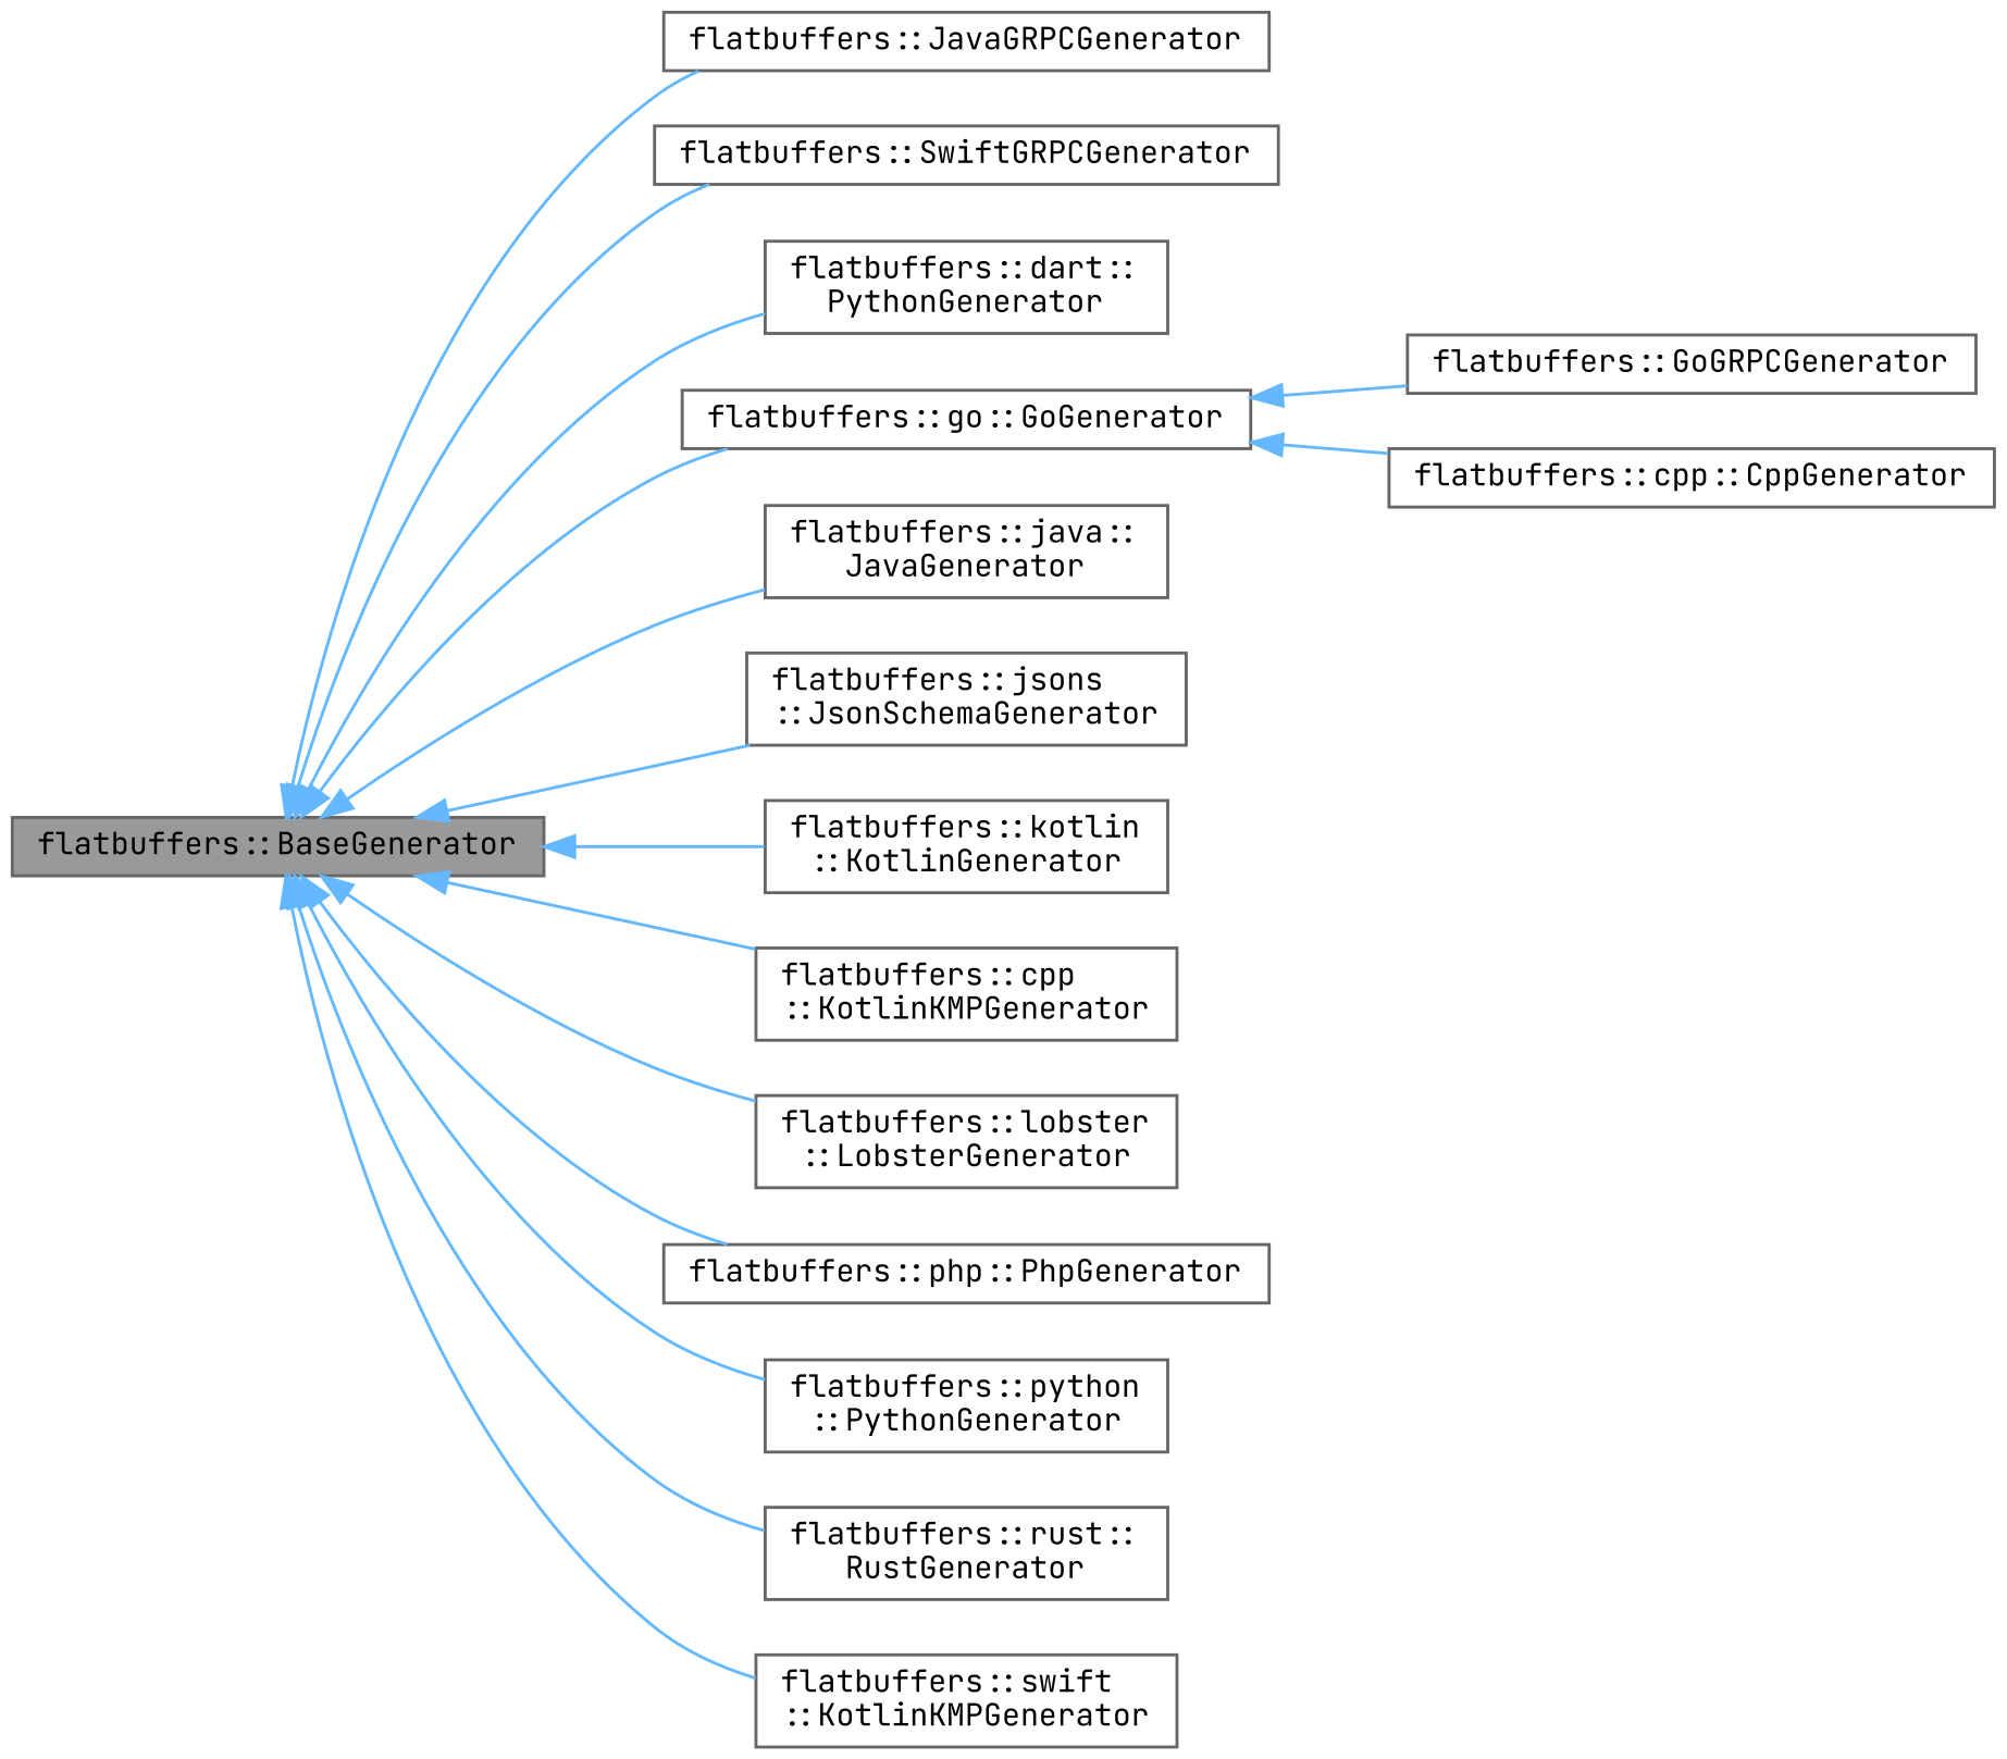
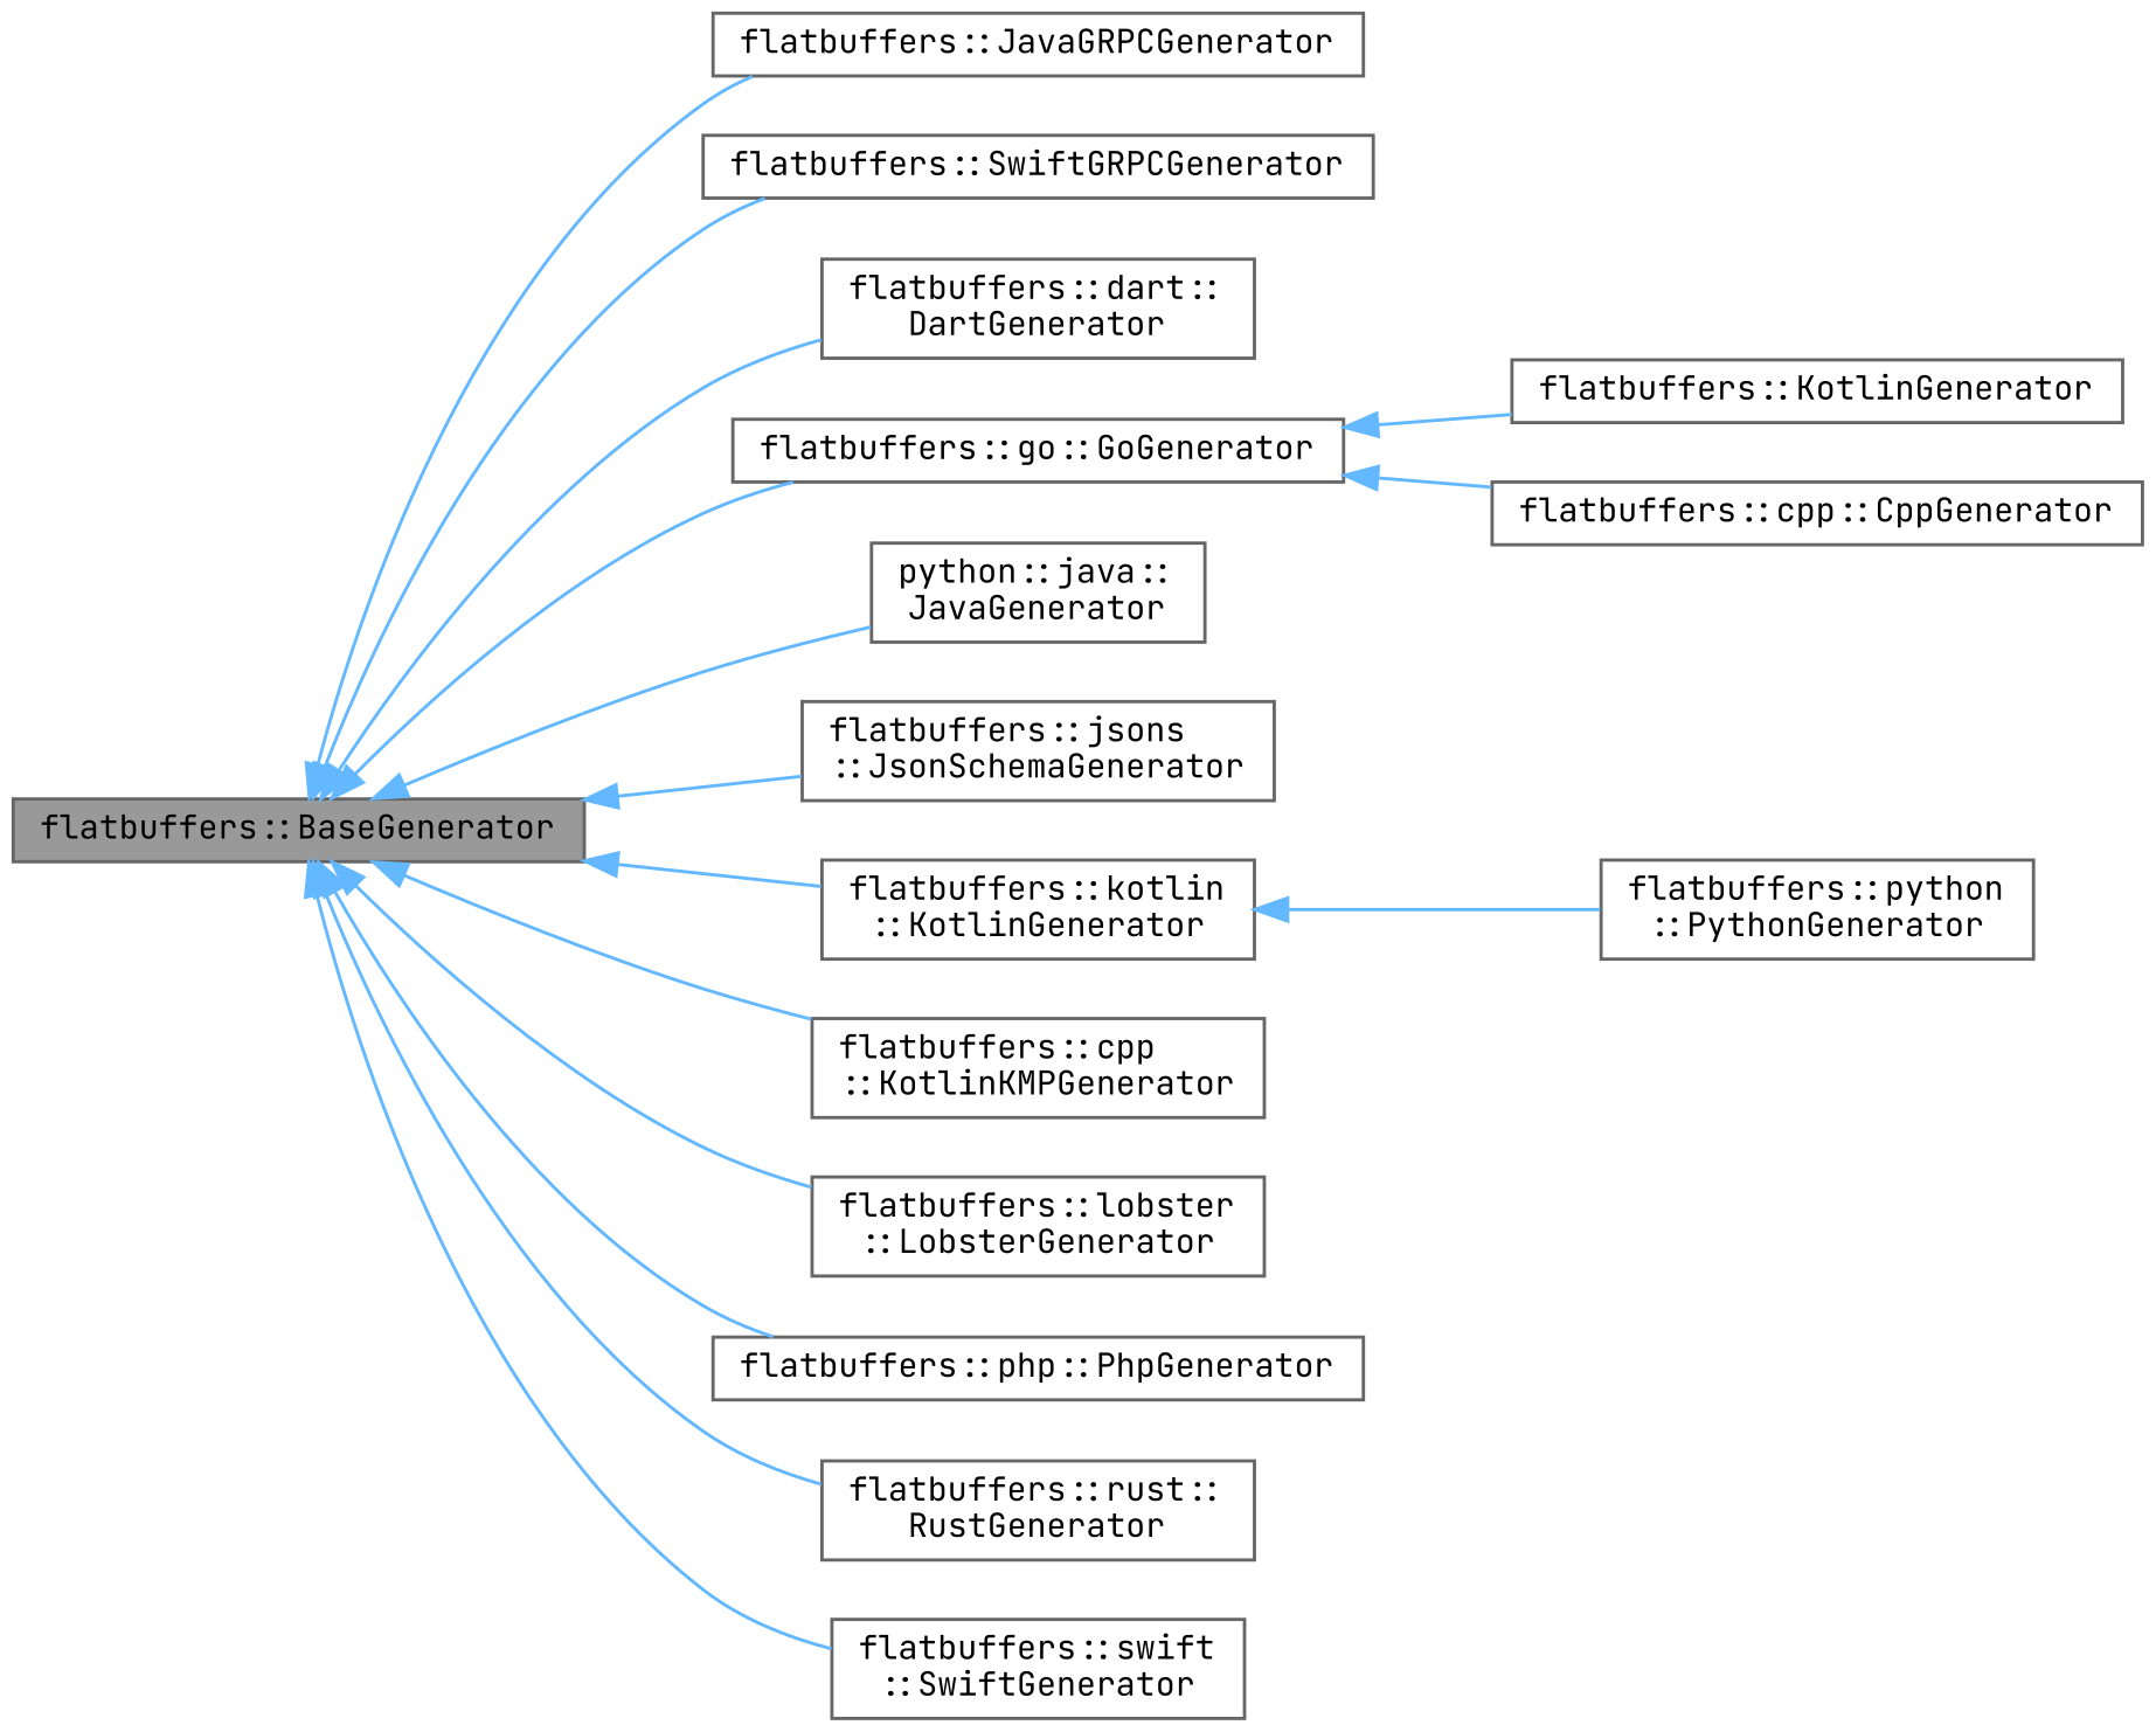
  digraph {
    fontname="JetBrains Mono"
    rankdir=LR
    node [color=gray40 fillcolor=white fontname="JetBrains Mono" fontsize=10 shape=box style=filled]
    edge [color=steelblue1 dir=back fontname="JetBrains Mono" fontsize=10 labelfontname=Helvetica labelfontsize=10 style=solid]
    n1 [fillcolor=grey60 fontcolor=black height=0.2 label="flatbuffers::BaseGenerator" width=0.4]
    n2 [height=0.2 label="flatbuffers::JavaGRPCGenerator" width=0.4]
    n3 [height=0.2 label="flatbuffers::SwiftGRPCGenerator" width=0.4]
-   n4 [height=0.2 label="flatbuffers::dart::\lPythonGenerator" width=0.4]
+   n4 [height=0.2 label="flatbuffers::dart::\lDartGenerator" width=0.4]
    n5 [height=0.2 label="flatbuffers::go::GoGenerator" width=0.4]
-   n6 [height=0.2 label="flatbuffers::java::\lJavaGenerator" width=0.4]
+   n6 [height=0.2 label="python::java::\lJavaGenerator" width=0.4]
    n7 [height=0.2 label="flatbuffers::jsons\l::JsonSchemaGenerator" width=0.4]
    n8 [height=0.2 label="flatbuffers::kotlin\l::KotlinGenerator" width=0.4]
    n9 [height=0.2 label="flatbuffers::cpp\l::KotlinKMPGenerator" width=0.4]
    n10 [height=0.2 label="flatbuffers::lobster\l::LobsterGenerator" width=0.4]
    n11 [height=0.2 label="flatbuffers::php::PhpGenerator" width=0.4]
    n12 [height=0.2 label="flatbuffers::python\l::PythonGenerator" width=0.4]
    n13 [height=0.2 label="flatbuffers::rust::\lRustGenerator" width=0.4]
-   n14 [height=0.2 label="flatbuffers::swift\l::KotlinKMPGenerator" width=0.4]
-   n15 [height=0.2 label="flatbuffers::GoGRPCGenerator" width=0.4]
+   n14 [height=0.2 label="flatbuffers::swift\l::SwiftGenerator" width=0.4]
+   n15 [height=0.2 label="flatbuffers::KotlinGenerator" width=0.4]
    n16 [height=0.2 label="flatbuffers::cpp::CppGenerator" width=0.4]
    n1 -> n2
    n1 -> n3
    n1 -> n4
    n1 -> n5
    n1 -> n6
    n1 -> n7
    n1 -> n8
    n1 -> n9
    n1 -> n10
    n1 -> n11
-   n1 -> n12
+   n8 -> n12
    n1 -> n13
    n1 -> n14
    n5 -> n15
    n5 -> n16
  }
